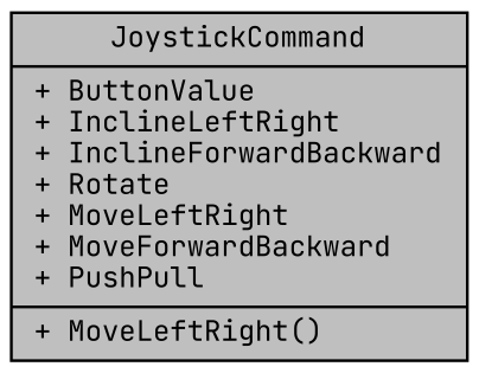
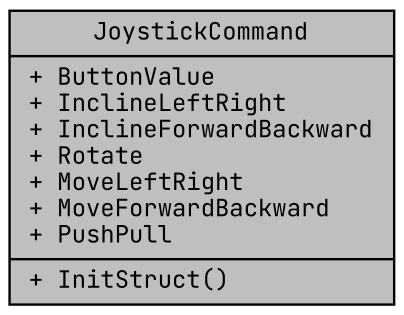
  digraph {
    fontname="JetBrains Mono"
-   n1 [color=black fillcolor=grey75 fontcolor=black fontname="JetBrains Mono" fontsize=10 height=0.2 label="{JoystickCommand\n|+ ButtonValue\l+ InclineLeftRight\l+ InclineForwardBackward\l+ Rotate\l+ MoveLeftRight\l+ MoveForwardBackward\l+ PushPull\l|+ MoveLeftRight()\l}" shape=record style=filled width=0.4]
+   n1 [color=black fillcolor=grey75 fontcolor=black fontname="JetBrains Mono" fontsize=10 height=0.2 label="{JoystickCommand\n|+ ButtonValue\l+ InclineLeftRight\l+ InclineForwardBackward\l+ Rotate\l+ MoveLeftRight\l+ MoveForwardBackward\l+ PushPull\l|+ InitStruct()\l}" shape=record style=filled width=0.4]
  }
